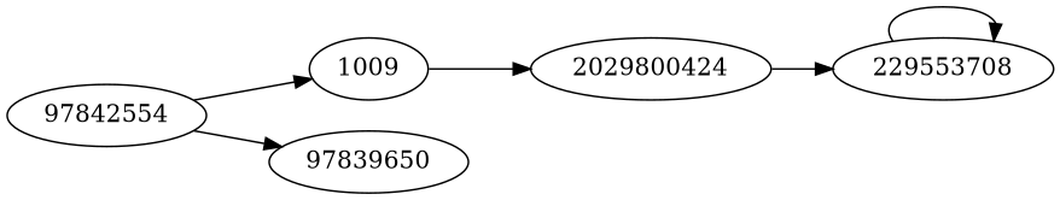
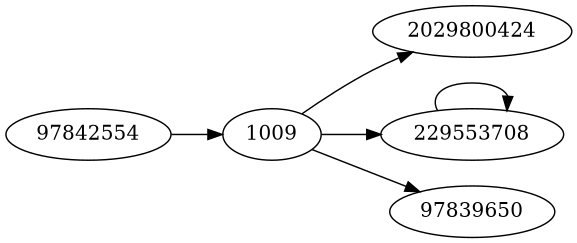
  digraph {
    rankdir=LR
    1009
    2029800424
    n3 [label=229553708]
    97839650
    97842554
    1009 -> 2029800424
-   2029800424 -> n3
-   97842554 -> 97839650
+   1009 -> n3
+   1009 -> 97839650
    n3 -> n3
    97842554 -> 1009
  }
